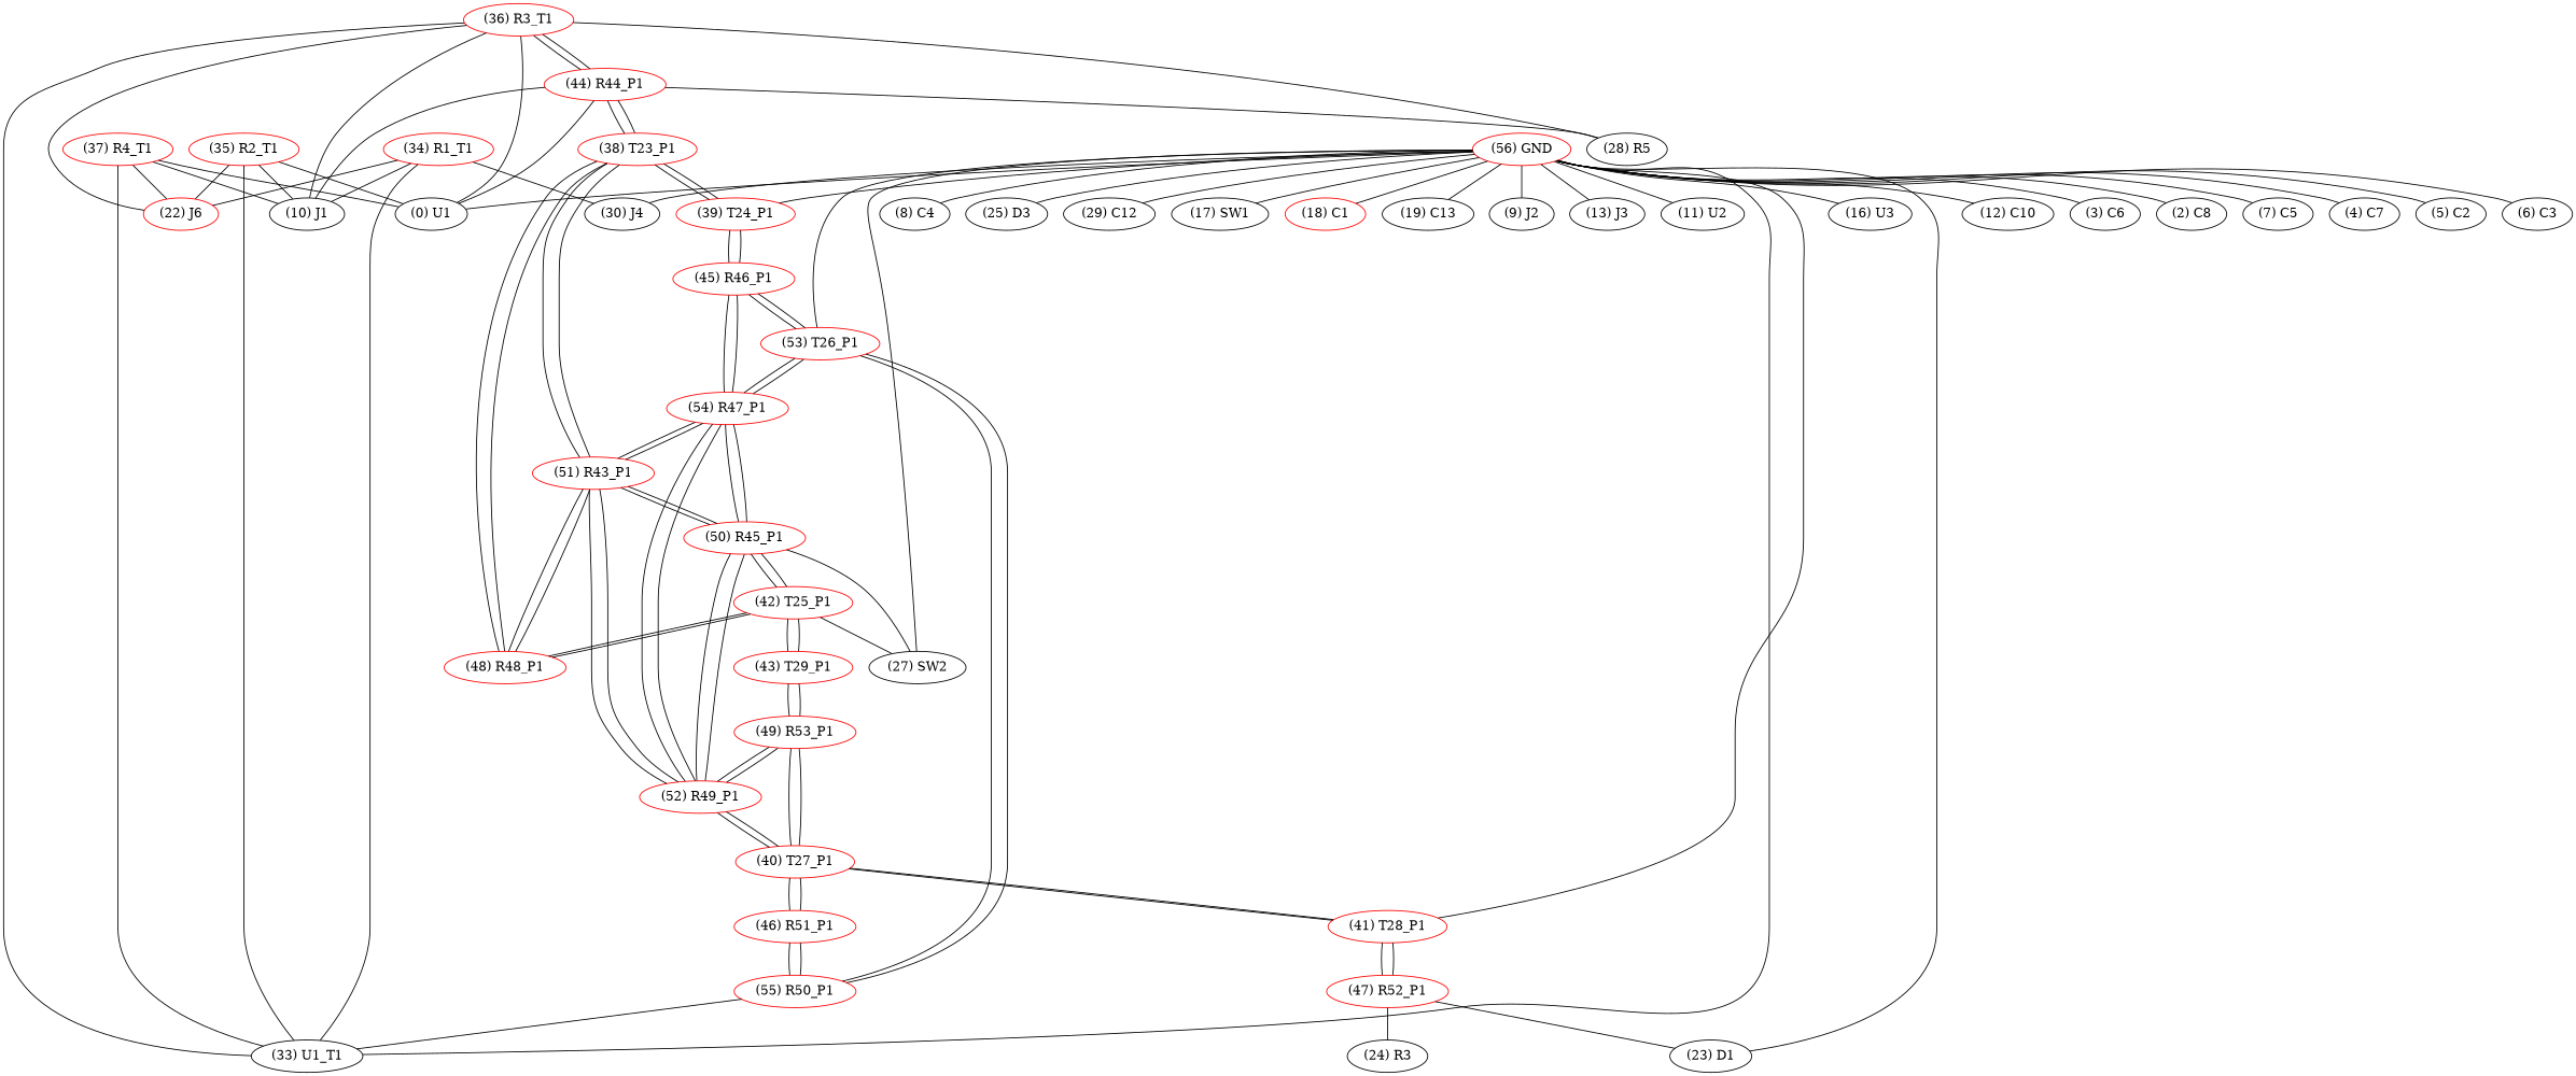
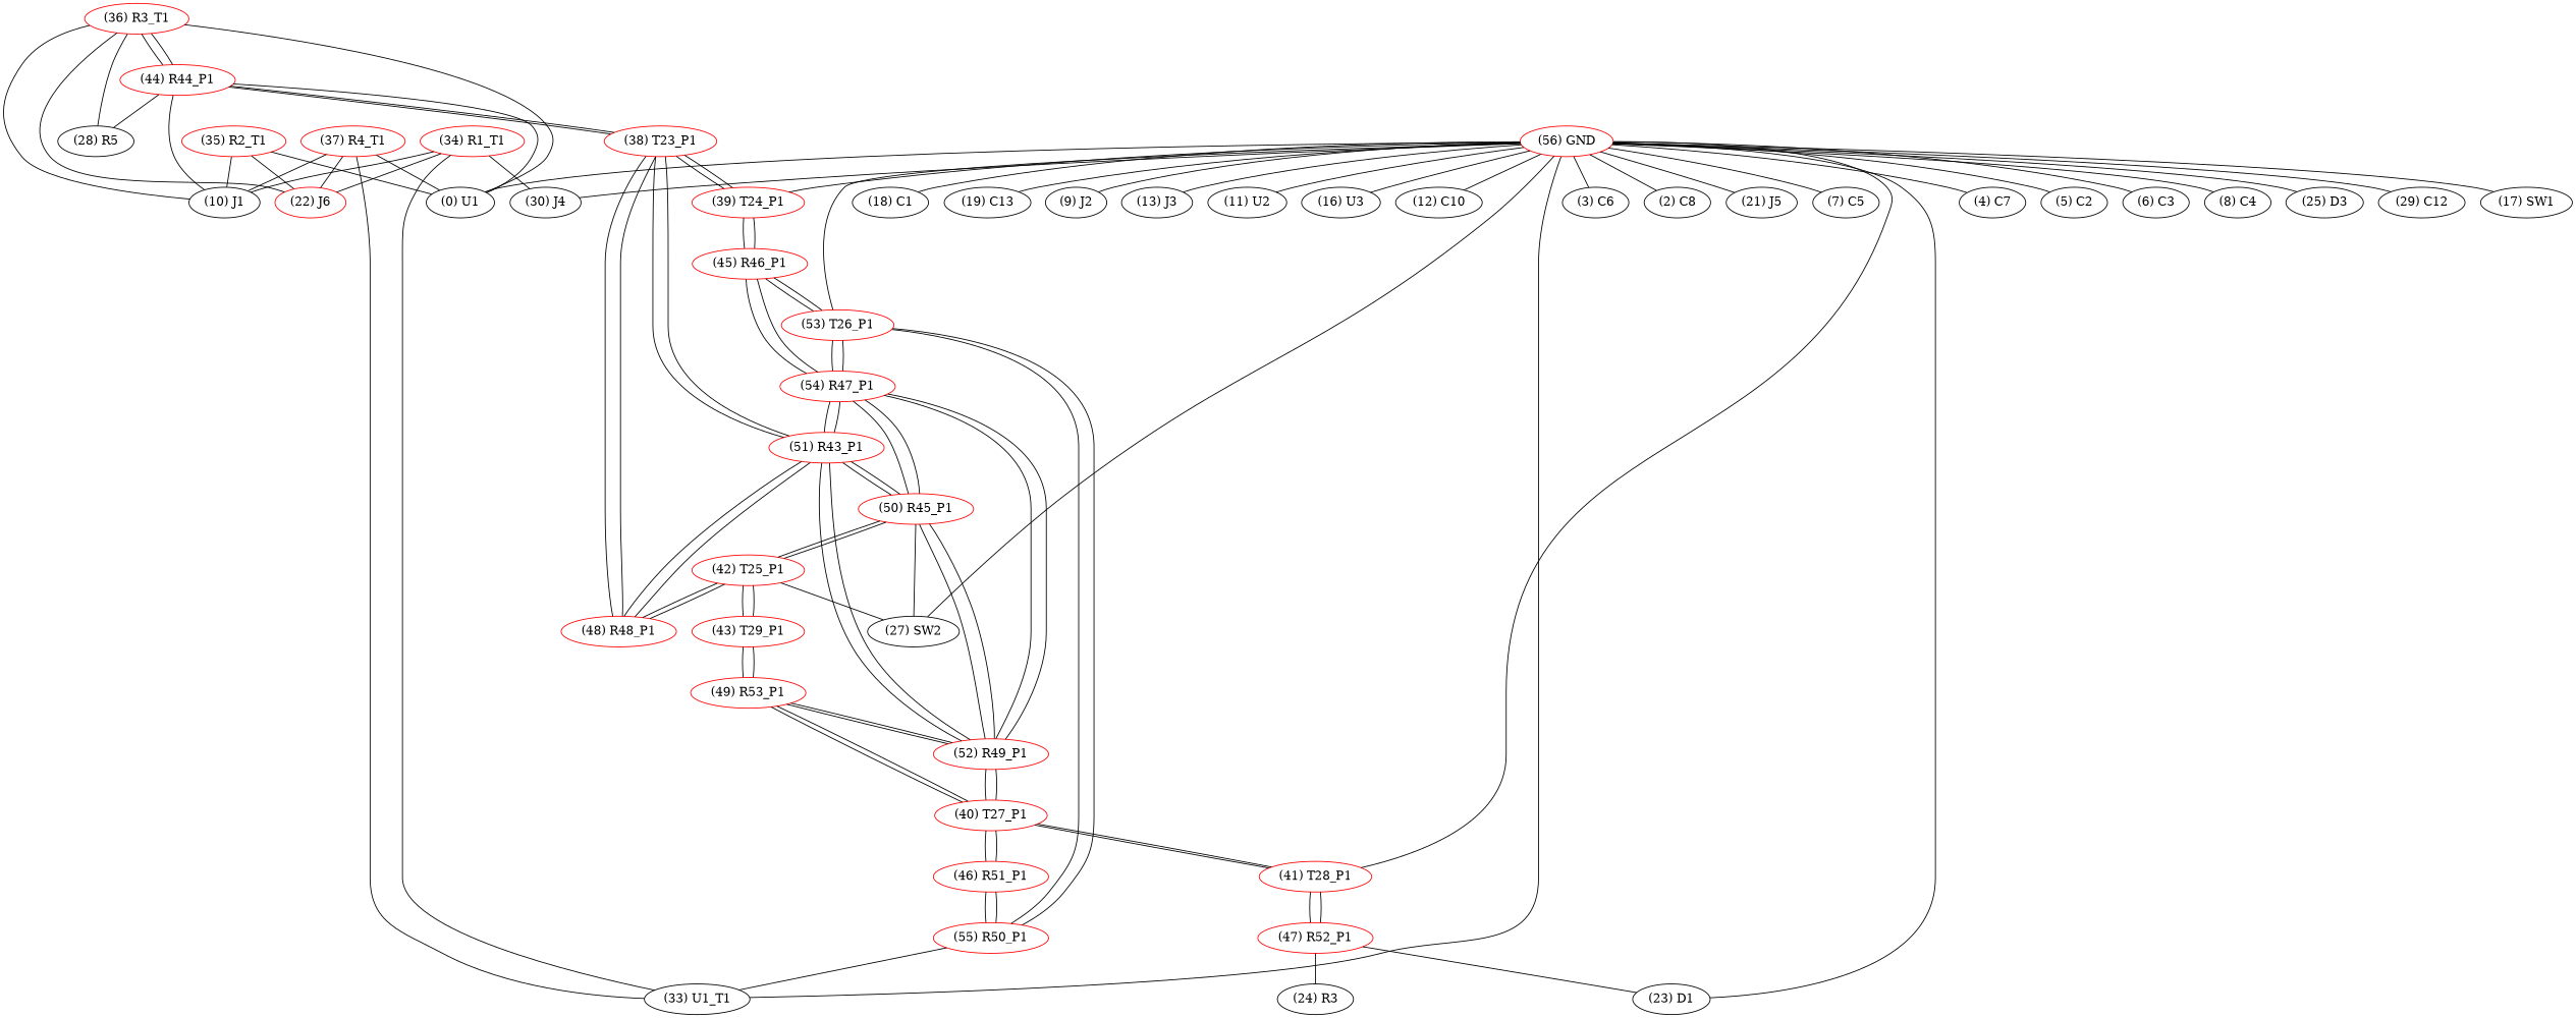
  graph {
    n1 [color=red label="(34) R1_T1"]
    n2 [color=red label="(22) J6"]
    n3 [label="(30) J4"]
    n4 [label="(10) J1"]
    n5 [label="(33) U1_T1"]
    n6 [label="(0) U1"]
    n7 [color=red label="(35) R2_T1"]
    n8 [color=red label="(36) R3_T1"]
    n9 [label="(28) R5"]
    n10 [color=red label="(44) R44_P1"]
    n11 [color=red label="(38) T23_P1"]
    n12 [color=red label="(48) R48_P1"]
    n13 [color=red label="(51) R43_P1"]
    n14 [color=red label="(39) T24_P1"]
    n15 [color=red label="(37) R4_T1"]
    n16 [color=red label="(42) T25_P1"]
    n17 [color=red label="(52) R49_P1"]
    n18 [color=red label="(50) R45_P1"]
    n19 [color=red label="(54) R47_P1"]
    n20 [color=red label="(45) R46_P1"]
    n21 [color=red label="(43) T29_P1"]
    n22 [label="(27) SW2"]
    n23 [color=red label="(40) T27_P1"]
    n24 [color=red label="(49) R53_P1"]
    n25 [color=red label="(53) T26_P1"]
    n26 [color=red label="(55) R50_P1"]
    n27 [color=red label="(46) R51_P1"]
    n28 [color=red label="(41) T28_P1"]
    n29 [color=red label="(47) R52_P1"]
    n30 [label="(23) D1"]
    n31 [label="(24) R3"]
    n32 [color=red label="(56) GND"]
    n33 [label="(3) C6"]
    n34 [label="(2) C8"]
+   n35 [label="(21) J5"]
    n36 [label="(7) C5"]
    n37 [label="(4) C7"]
    n38 [label="(5) C2"]
    n39 [label="(6) C3"]
    n40 [label="(8) C4"]
    n41 [label="(25) D3"]
    n42 [label="(29) C12"]
    n43 [label="(17) SW1"]
-   n44 [label="(18) C1" color=red]
+   n44 [label="(18) C1"]
    n45 [label="(19) C13"]
    n46 [label="(9) J2"]
    n47 [label="(13) J3"]
    n48 [label="(11) U2"]
    n49 [label="(16) U3"]
    n50 [label="(12) C10"]
    n1 -- n2
    n1 -- n3
    n1 -- n4
    n1 -- n5
    n7 -- n2
    n7 -- n4
-   n7 -- n5
    n7 -- n6
    n8 -- n2
    n8 -- n4
-   n8 -- n5
    n8 -- n6
    n8 -- n9
    n8 -- n10
    n10 -- n4
    n10 -- n6
    n10 -- n8
    n10 -- n9
    n10 -- n11
    n11 -- n10
    n11 -- n12
    n11 -- n13
    n11 -- n14
    n12 -- n11
    n12 -- n13
    n12 -- n16
    n13 -- n11
    n13 -- n12
    n13 -- n17
    n13 -- n18
    n13 -- n19
    n14 -- n11
    n14 -- n20
    n15 -- n2
    n15 -- n4
    n15 -- n5
    n15 -- n6
    n16 -- n12
    n16 -- n18
    n16 -- n21
    n16 -- n22
    n17 -- n13
    n17 -- n18
    n17 -- n19
    n17 -- n23
    n17 -- n24
    n18 -- n13
    n18 -- n16
    n18 -- n17
    n18 -- n19
    n18 -- n22
    n19 -- n13
    n19 -- n17
    n19 -- n18
    n19 -- n20
    n19 -- n25
    n20 -- n14
    n20 -- n19
    n20 -- n25
    n21 -- n16
    n21 -- n24
    n23 -- n17
    n23 -- n24
    n23 -- n27
    n23 -- n28
    n24 -- n17
    n24 -- n21
    n24 -- n23
    n25 -- n19
    n25 -- n20
    n25 -- n26
    n26 -- n5
    n26 -- n25
    n26 -- n27
    n27 -- n23
    n27 -- n26
    n28 -- n23
    n28 -- n29
    n29 -- n28
    n29 -- n30
    n29 -- n31
    n32 -- n3
    n32 -- n5
    n32 -- n6
    n32 -- n14
    n32 -- n22
    n32 -- n25
    n32 -- n28
    n32 -- n30
    n32 -- n33
    n32 -- n34
+   n32 -- n35
    n32 -- n36
    n32 -- n37
    n32 -- n38
    n32 -- n39
    n32 -- n40
    n32 -- n41
    n32 -- n42
    n32 -- n43
    n32 -- n44
    n32 -- n45
    n32 -- n46
    n32 -- n47
    n32 -- n48
    n32 -- n49
    n32 -- n50
  }
